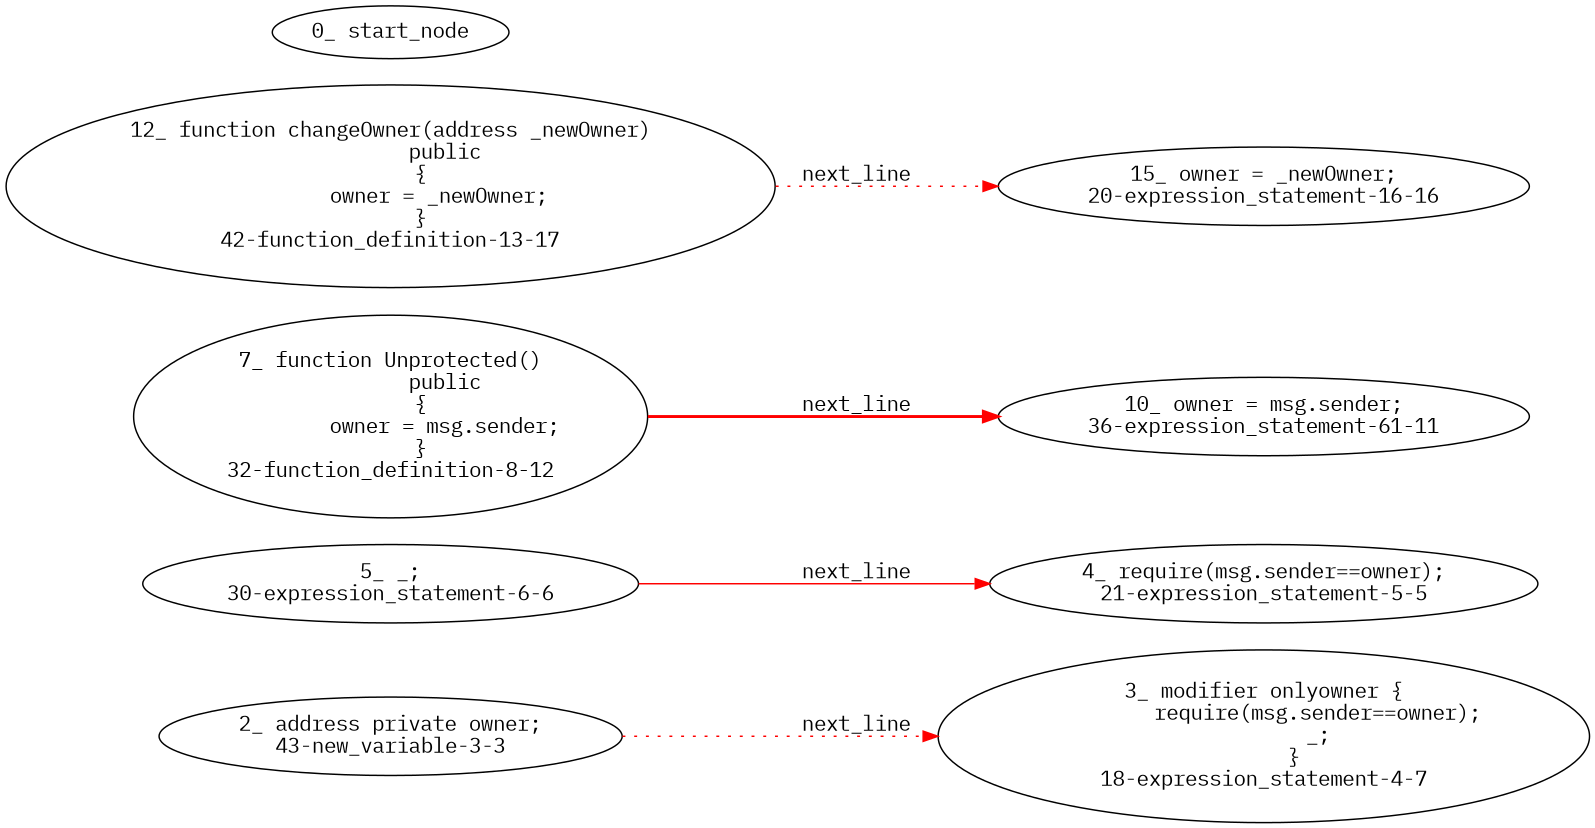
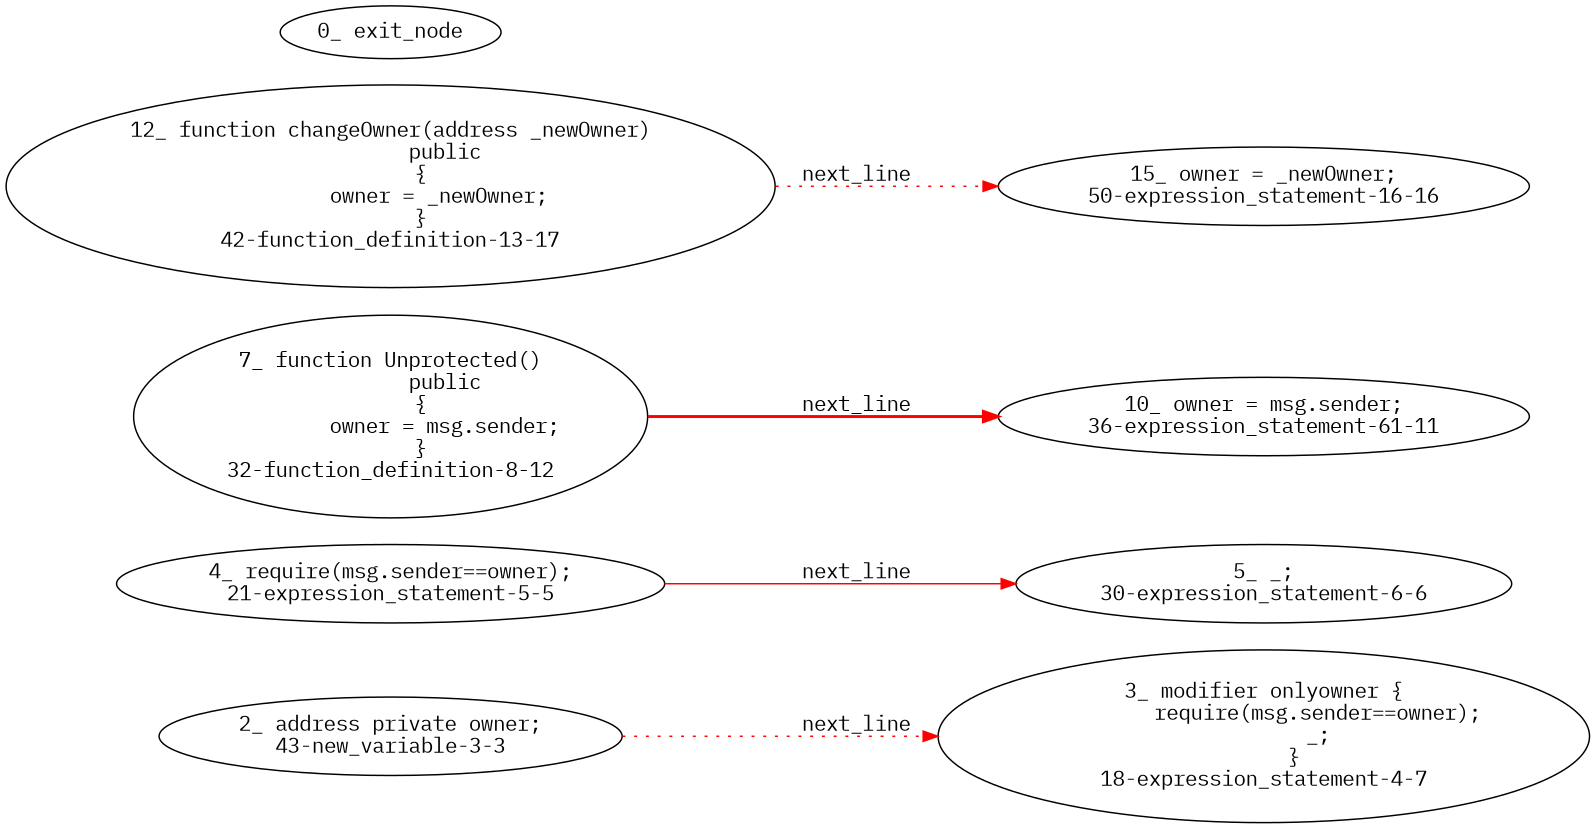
  digraph {
    fontname="IBM Plex Mono"
    rankdir=LR
    node [fontname="IBM Plex Mono" type_label=expression_statement]
    edge [color=red controlflow_type=next_line edge_type=CFG_edge fontname="IBM Plex Mono" style=dotted]
    n1 [label="2_ address private owner;\n43-new_variable-3-3" type_label=new_variable]
    n2 [label="3_ modifier onlyowner {\n         require(msg.sender==owner);\n         _;\n     }\n18-expression_statement-4-7"]
    n3 [label="4_ require(msg.sender==owner);\n21-expression_statement-5-5"]
    n4 [label="5_ _;\n30-expression_statement-6-6"]
    n5 [label="7_ function Unprotected()\n         public\n     {\n         owner = msg.sender;\n     }\n32-function_definition-8-12" method="Unprotected()" type_label=function_definition]
    n6 [label="10_ owner = msg.sender;\n36-expression_statement-61-11" method="Unprotected()"]
    n7 [label="12_ function changeOwner(address _newOwner)\n         public\n     {\n        owner = _newOwner;\n     }\n42-function_definition-13-17" method="changeOwner(address _newOwner)" type_label=function_definition]
-   n8 [label="15_ owner = _newOwner;\n20-expression_statement-16-16" method="changeOwner(address _newOwner)"]
-   n9 [label="0_ start_node" type_label=start]
+   n8 [label="15_ owner = _newOwner;\n50-expression_statement-16-16" method="changeOwner(address _newOwner)"]
+   n10 [label="0_ exit_node" type_label=exit]
    n1 -> n2 [label=next_line]
-   n4 -> n3 [label=next_line style=solid]
+   n3 -> n4 [label=next_line style=solid]
    n5 -> n6 [label=next_line style=bold]
    n7 -> n8 [label=next_line]
  }
